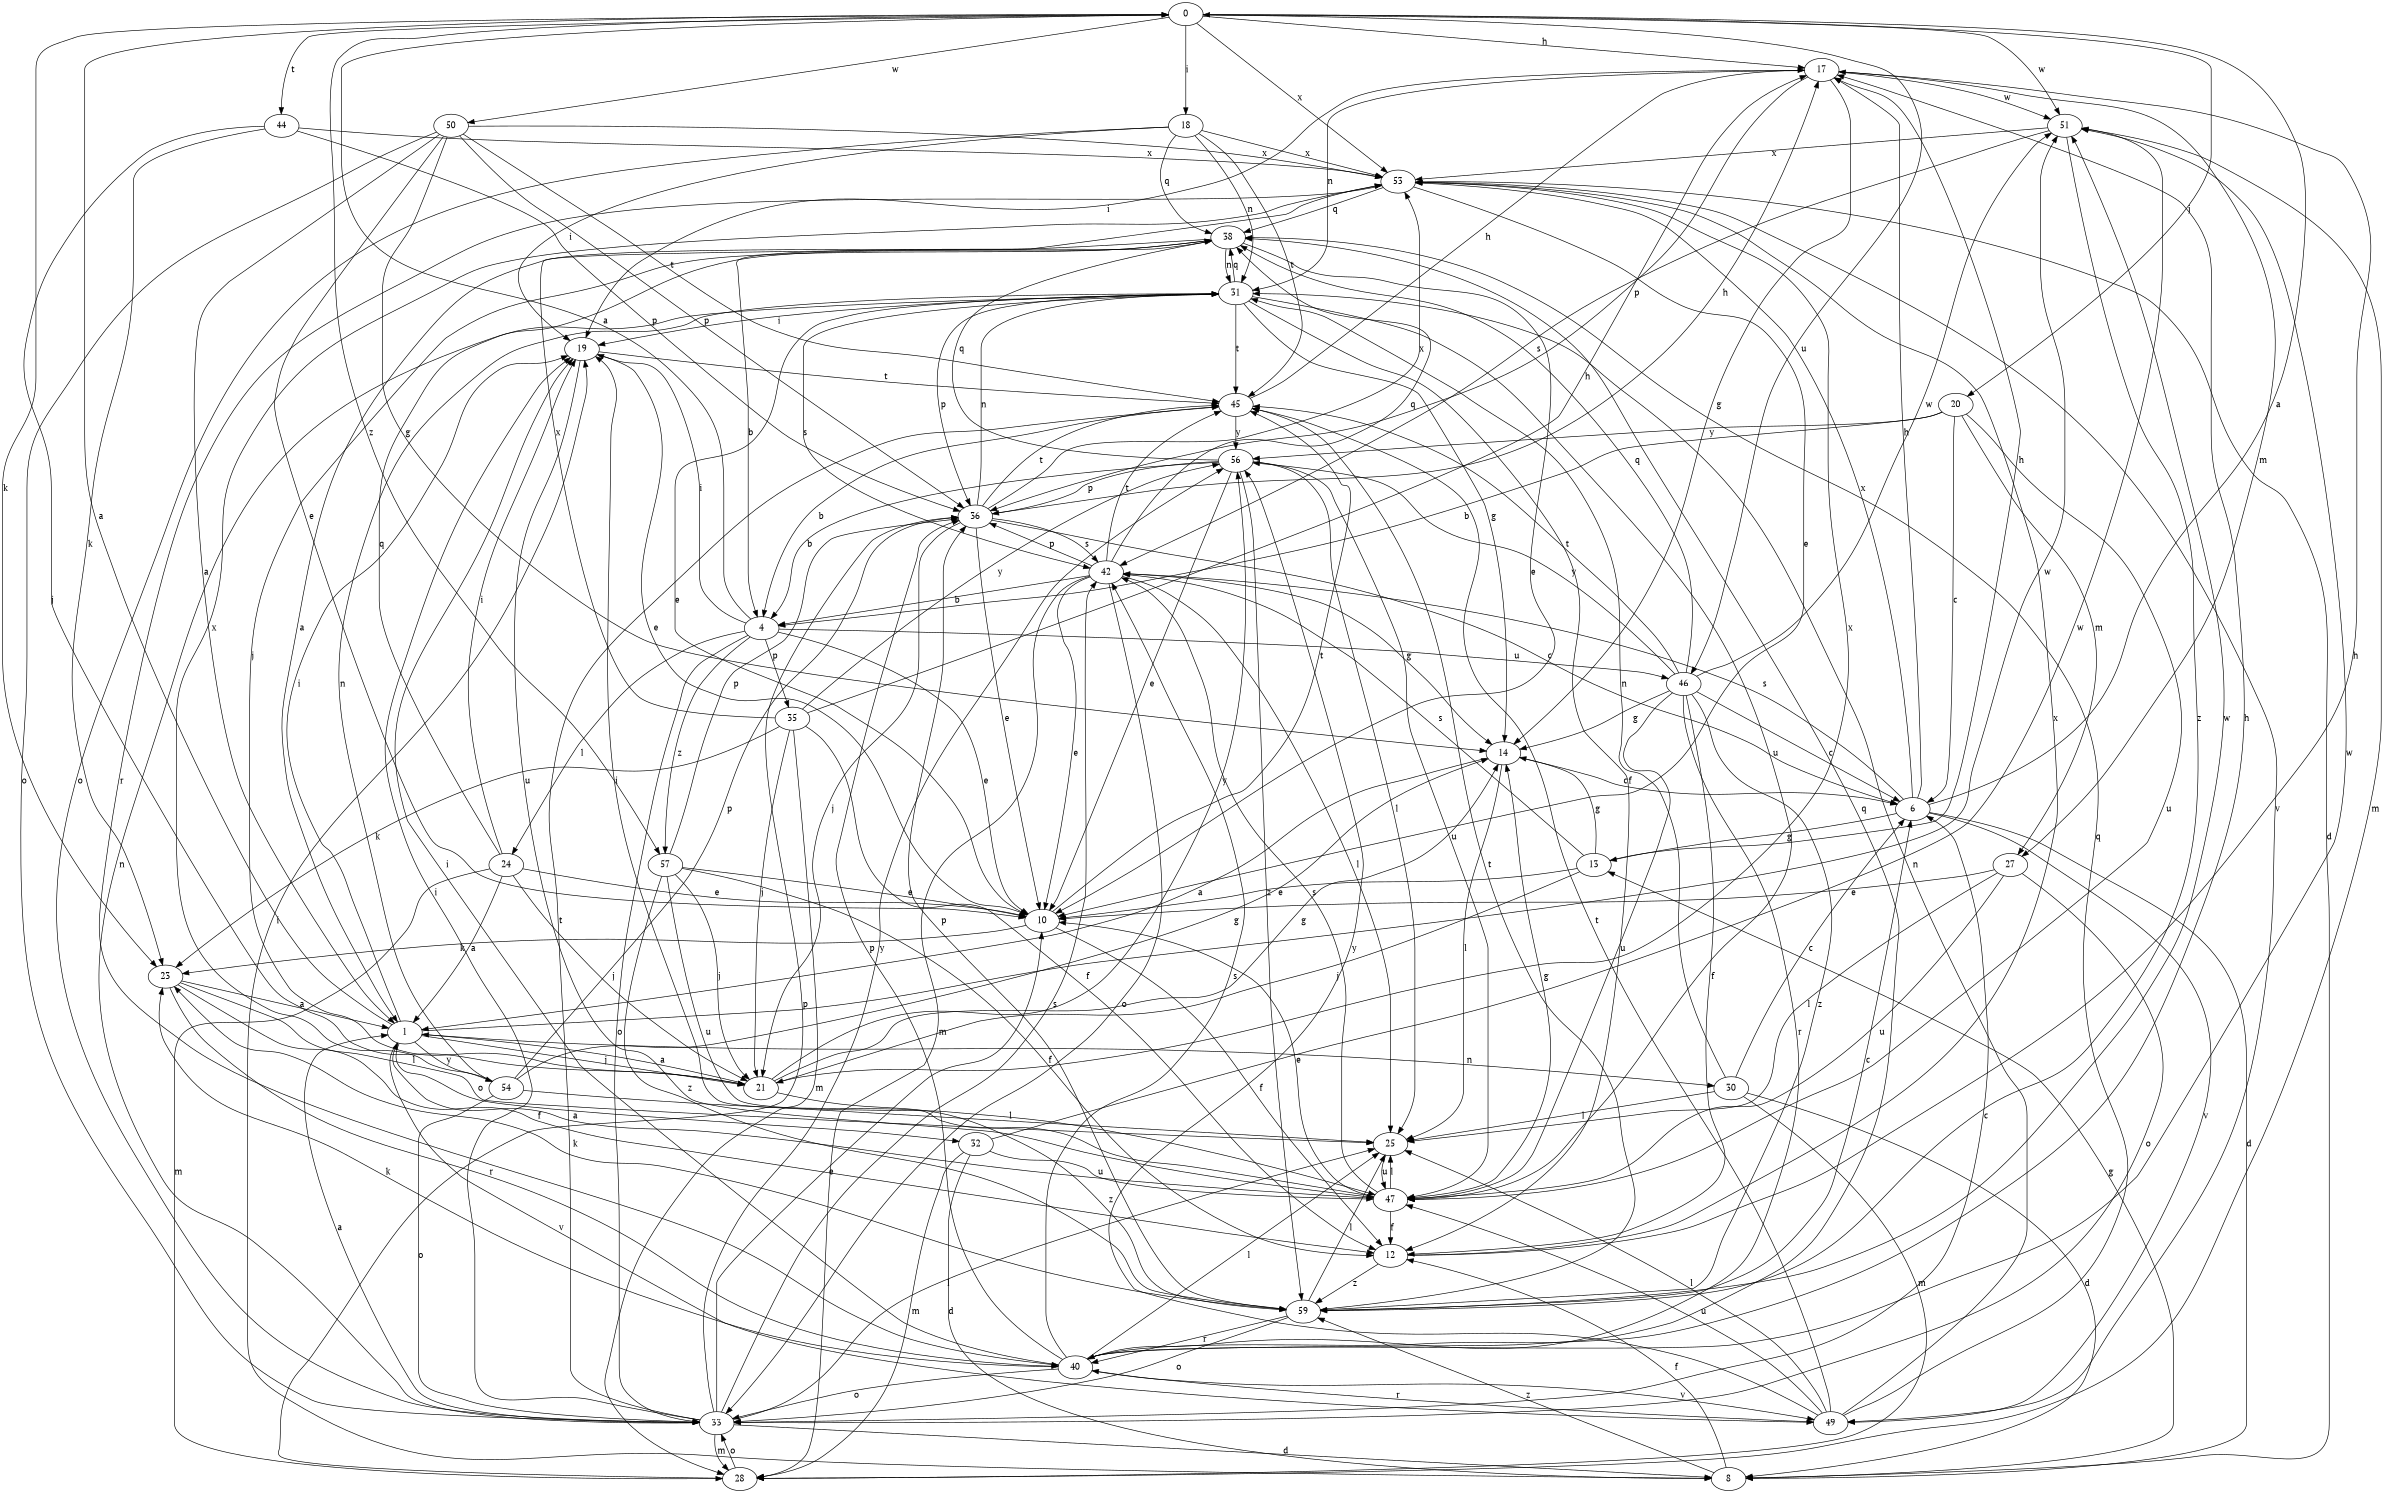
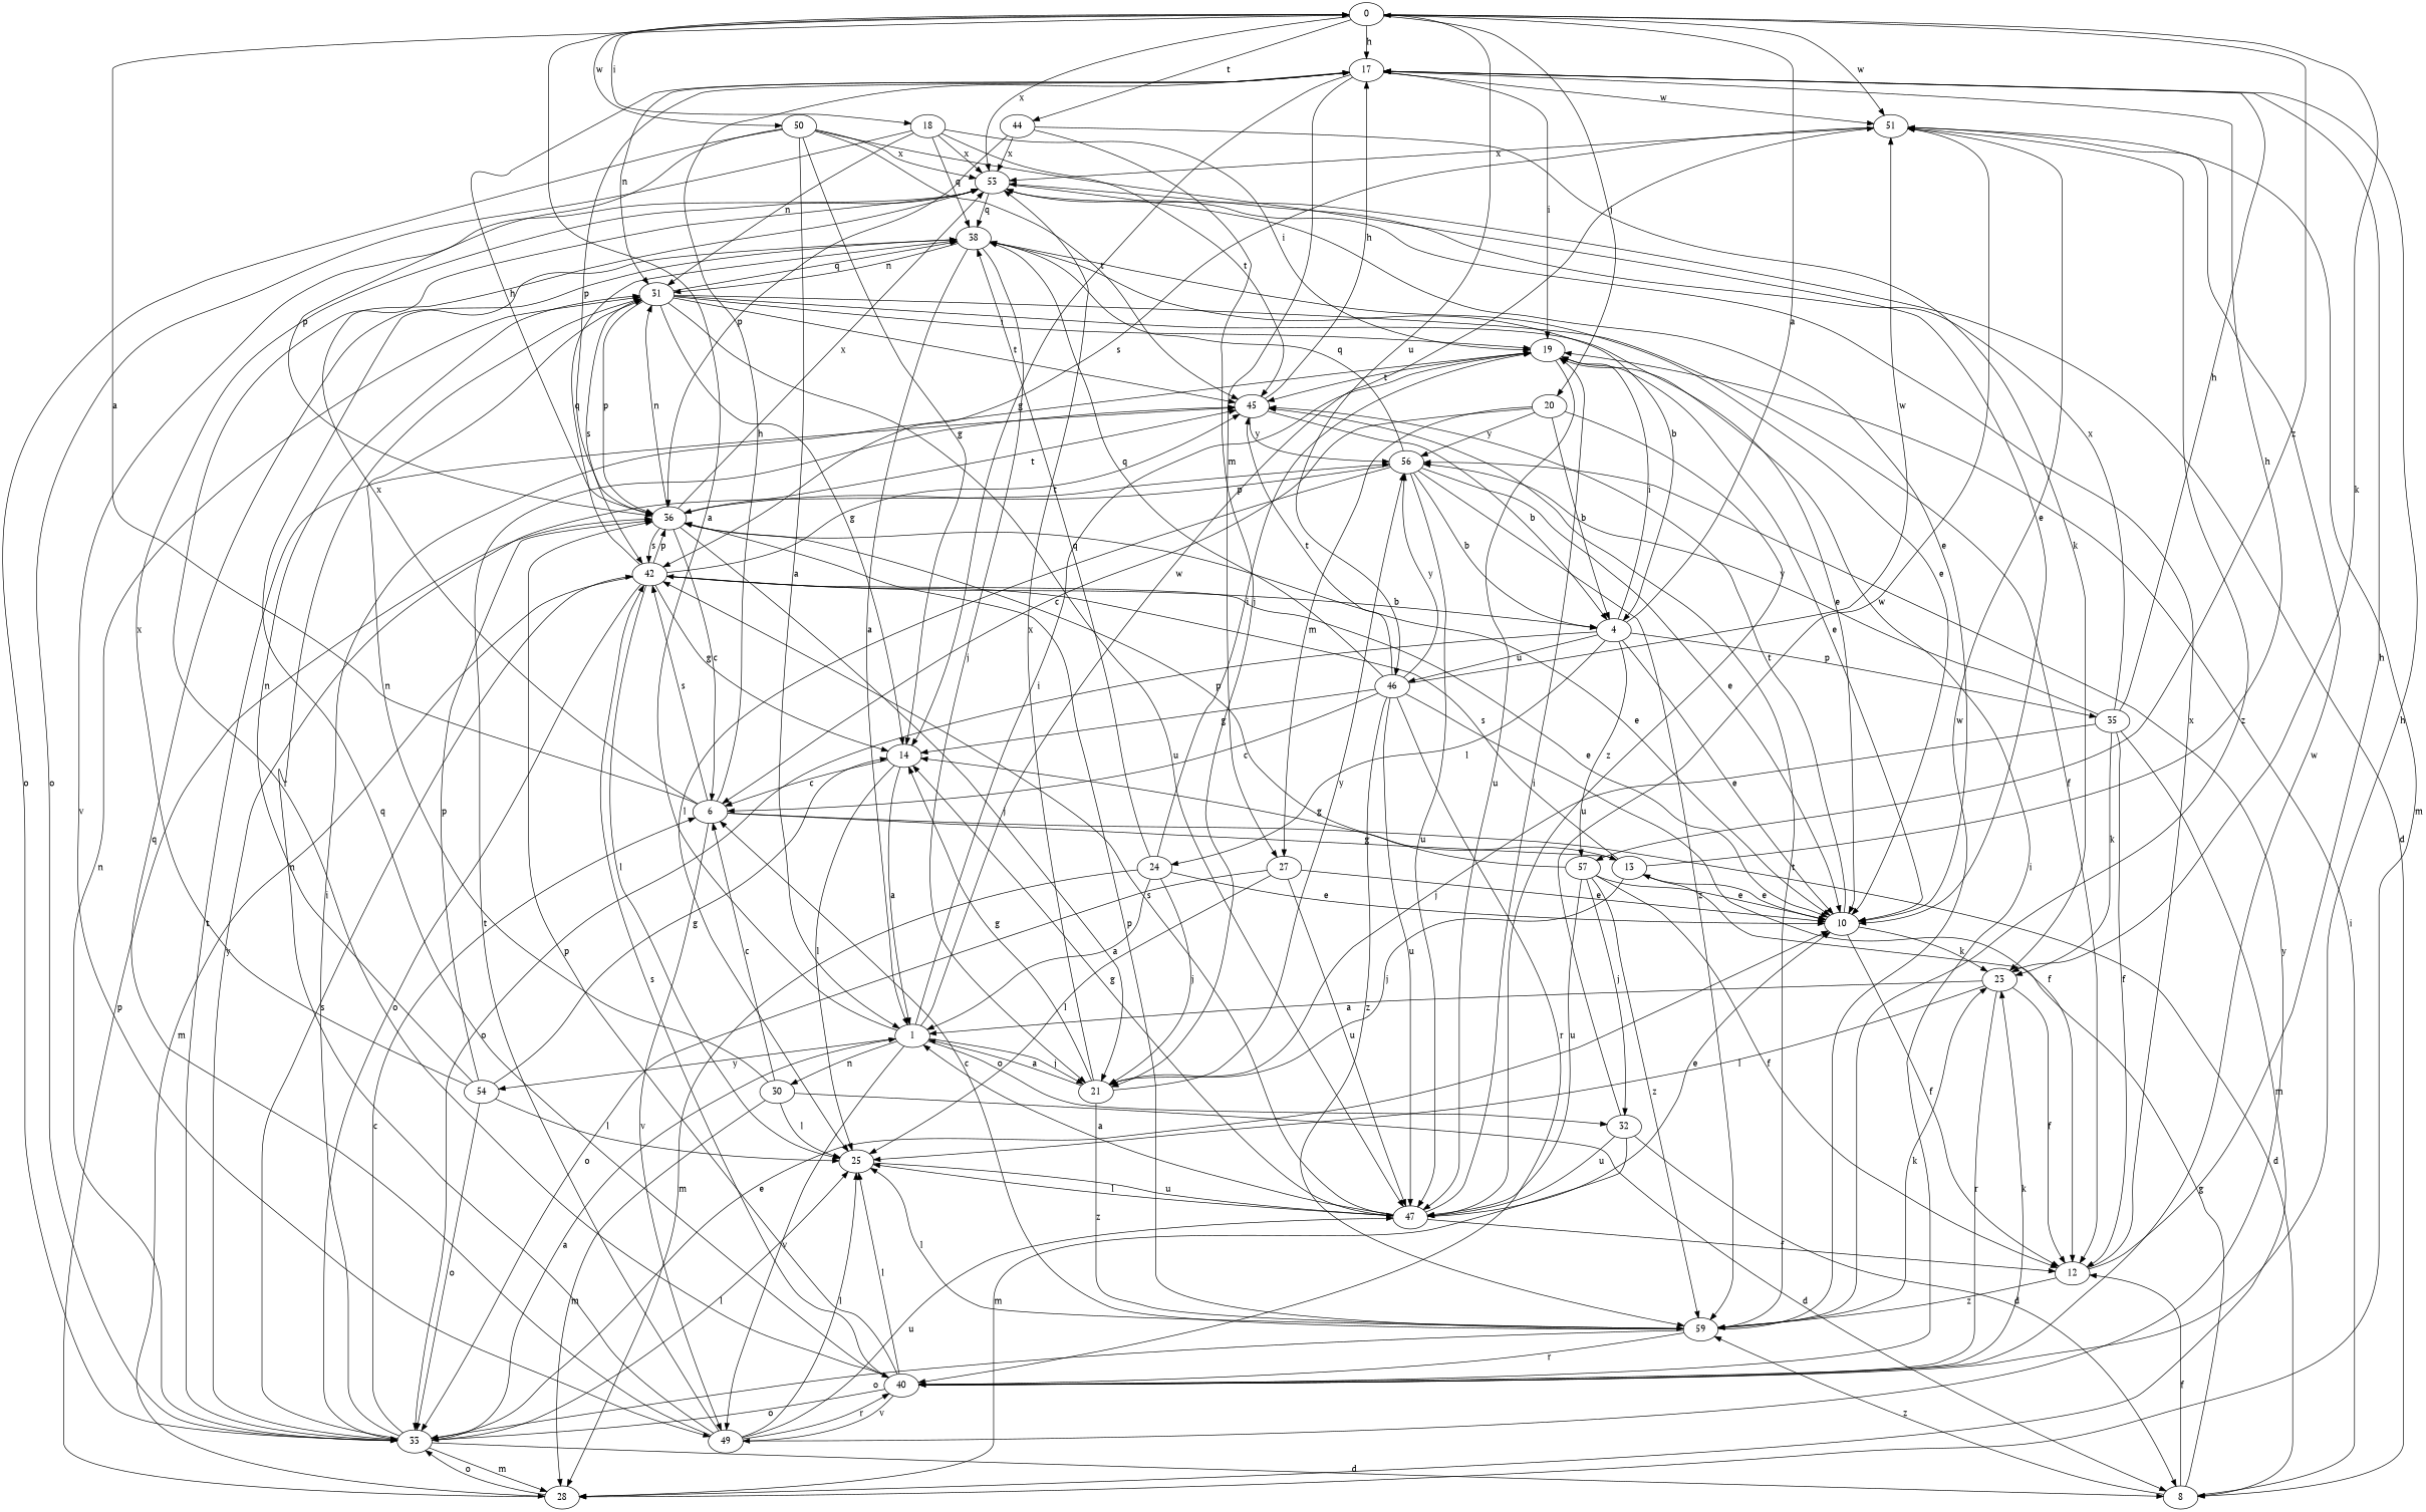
  strict digraph {
    fontname="PT Serif"
    node [fontname="PT Serif"]
    edge [fontname="PT Serif"]
    0
    17
    18
    20
    23
    44
    46
    50
    51
    53
    57
    19
    14
    27
    31
    36
    45
    33
    38
    4
    6
    47
    56
    1
    12
    25
    40
    21
    59
    10
    42
    28
    49
    8
    30
    32
    54
    24
    35
    13
    0 -> 17 [label=h]
    0 -> 18 [label=i]
    0 -> 20 [label=j]
    0 -> 23 [label=k]
    0 -> 44 [label=t]
    0 -> 46 [label=u]
    0 -> 50 [label=w]
    0 -> 51 [label=w]
    0 -> 53 [label=x]
    0 -> 57 [label=z]
    17 -> 51 [label=w]
    17 -> 19 [label=i]
    17 -> 14 [label=g]
    17 -> 27 [label=m]
    17 -> 31 [label=n]
    17 -> 36 [label=p]
    18 -> 53 [label=x]
    18 -> 19 [label=i]
    18 -> 31 [label=n]
    18 -> 45 [label=t]
    18 -> 33 [label=o]
    18 -> 38 [label=q]
    20 -> 27 [label=m]
    20 -> 4 [label=b]
    20 -> 6 [label=c]
    20 -> 47 [label=u]
    20 -> 56 [label=y]
    23 -> 1 [label=a]
    23 -> 12 [label=f]
    23 -> 25 [label=l]
    23 -> 40 [label=r]
    44 -> 23 [label=k]
    44 -> 53 [label=x]
    44 -> 36 [label=p]
    44 -> 21 [label=j]
    46 -> 51 [label=w]
    46 -> 14 [label=g]
    46 -> 45 [label=t]
    46 -> 38 [label=q]
    46 -> 6 [label=c]
    46 -> 47 [label=u]
    46 -> 56 [label=y]
    46 -> 12 [label=f]
    46 -> 40 [label=r]
    46 -> 59 [label=z]
    50 -> 53 [label=x]
    50 -> 14 [label=g]
    50 -> 36 [label=p]
    50 -> 45 [label=t]
    50 -> 33 [label=o]
    50 -> 1 [label=a]
    50 -> 10 [label=e]
    51 -> 53 [label=x]
    51 -> 59 [label=z]
    51 -> 42 [label=s]
    51 -> 28 [label=m]
    53 -> 38 [label=q]
    53 -> 40 [label=r]
    53 -> 10 [label=e]
    53 -> 49 [label=v]
    53 -> 8 [label=d]
    57 -> 36 [label=p]
    57 -> 47 [label=u]
    57 -> 12 [label=f]
-   57 -> 21 [label=j]
+   57 -> 32 [label=j]
    57 -> 59 [label=z]
    57 -> 10 [label=e]
    19 -> 45 [label=t]
    19 -> 47 [label=u]
    19 -> 10 [label=e]
    14 -> 6 [label=c]
    14 -> 1 [label=a]
    14 -> 25 [label=l]
    27 -> 33 [label=o]
    27 -> 47 [label=u]
    27 -> 25 [label=l]
    27 -> 10 [label=e]
    31 -> 19 [label=i]
    31 -> 14 [label=g]
    31 -> 36 [label=p]
    31 -> 45 [label=t]
    31 -> 38 [label=q]
    31 -> 47 [label=u]
    31 -> 12 [label=f]
    31 -> 10 [label=e]
    31 -> 42 [label=s]
    36 -> 17 [label=h]
    36 -> 53 [label=x]
    36 -> 31 [label=n]
    36 -> 45 [label=t]
    36 -> 6 [label=c]
    36 -> 21 [label=j]
    36 -> 10 [label=e]
    36 -> 42 [label=s]
    45 -> 17 [label=h]
    45 -> 4 [label=b]
    45 -> 56 [label=y]
    33 -> 19 [label=i]
    33 -> 31 [label=n]
    33 -> 45 [label=t]
    33 -> 6 [label=c]
    33 -> 56 [label=y]
    33 -> 1 [label=a]
    33 -> 25 [label=l]
    33 -> 10 [label=e]
    33 -> 42 [label=s]
    33 -> 28 [label=m]
    33 -> 8 [label=d]
    38 -> 31 [label=n]
    38 -> 4 [label=b]
    38 -> 1 [label=a]
    38 -> 21 [label=j]
    38 -> 10 [label=e]
    4 -> 0 [label=a]
    4 -> 46 [label=u]
    4 -> 57 [label=z]
    4 -> 19 [label=i]
    4 -> 33 [label=o]
    4 -> 10 [label=e]
    4 -> 24 [label=l]
    4 -> 35 [label=p]
    6 -> 0 [label=a]
    6 -> 17 [label=h]
    6 -> 53 [label=x]
    6 -> 42 [label=s]
    6 -> 49 [label=v]
    6 -> 8 [label=d]
    6 -> 13 [label=g]
    47 -> 19 [label=i]
    47 -> 14 [label=g]
    47 -> 1 [label=a]
    47 -> 12 [label=f]
    47 -> 25 [label=l]
    47 -> 10 [label=e]
    47 -> 42 [label=s]
    56 -> 36 [label=p]
    56 -> 38 [label=q]
    56 -> 4 [label=b]
    56 -> 47 [label=u]
    56 -> 25 [label=l]
    56 -> 59 [label=z]
    56 -> 10 [label=e]
    1 -> 0 [label=a]
    1 -> 51 [label=w]
    1 -> 19 [label=i]
    1 -> 21 [label=j]
    1 -> 49 [label=v]
    1 -> 30 [label=n]
    1 -> 32 [label=o]
    1 -> 54 [label=y]
    12 -> 17 [label=h]
    12 -> 53 [label=x]
    12 -> 59 [label=z]
    25 -> 47 [label=u]
    40 -> 17 [label=h]
    40 -> 23 [label=k]
    40 -> 51 [label=w]
    40 -> 19 [label=i]
    40 -> 36 [label=p]
    40 -> 33 [label=o]
    40 -> 38 [label=q]
    40 -> 25 [label=l]
    40 -> 42 [label=s]
    40 -> 49 [label=v]
    21 -> 53 [label=x]
    21 -> 14 [label=g]
    21 -> 56 [label=y]
    21 -> 1 [label=a]
    21 -> 59 [label=z]
    59 -> 23 [label=k]
    59 -> 51 [label=w]
    59 -> 36 [label=p]
    59 -> 45 [label=t]
    59 -> 33 [label=o]
    59 -> 6 [label=c]
    59 -> 25 [label=l]
    59 -> 40 [label=r]
    10 -> 23 [label=k]
    10 -> 45 [label=t]
    10 -> 12 [label=f]
    42 -> 14 [label=g]
    42 -> 36 [label=p]
    42 -> 45 [label=t]
    42 -> 33 [label=o]
    42 -> 38 [label=q]
    42 -> 4 [label=b]
    42 -> 25 [label=l]
    42 -> 10 [label=e]
    42 -> 28 [label=m]
    28 -> 36 [label=p]
    28 -> 33 [label=o]
    49 -> 31 [label=n]
    49 -> 45 [label=t]
    49 -> 38 [label=q]
    49 -> 47 [label=u]
    49 -> 56 [label=y]
    49 -> 25 [label=l]
    49 -> 40 [label=r]
    8 -> 19 [label=i]
    8 -> 12 [label=f]
    8 -> 59 [label=z]
    8 -> 13 [label=g]
    30 -> 31 [label=n]
    30 -> 6 [label=c]
    30 -> 25 [label=l]
    30 -> 28 [label=m]
    30 -> 8 [label=d]
    32 -> 51 [label=w]
    32 -> 47 [label=u]
    32 -> 28 [label=m]
    32 -> 8 [label=d]
    54 -> 53 [label=x]
    54 -> 14 [label=g]
    54 -> 31 [label=n]
    54 -> 36 [label=p]
    54 -> 33 [label=o]
    54 -> 25 [label=l]
    24 -> 19 [label=i]
    24 -> 38 [label=q]
    24 -> 1 [label=a]
    24 -> 21 [label=j]
    24 -> 10 [label=e]
    24 -> 28 [label=m]
    35 -> 17 [label=h]
    35 -> 23 [label=k]
    35 -> 53 [label=x]
    35 -> 56 [label=y]
    35 -> 12 [label=f]
    35 -> 21 [label=j]
    35 -> 28 [label=m]
    13 -> 17 [label=h]
    13 -> 14 [label=g]
    13 -> 21 [label=j]
    13 -> 10 [label=e]
    13 -> 42 [label=s]
  }
